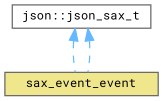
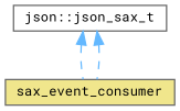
  digraph {
    fontname="Roboto Mono"
    node [color=gray40 fontname="Roboto Mono" fontsize=10 shape=box style=filled]
    edge [color=steelblue1 dir=back fontname="Roboto Mono" fontsize=10 labelfontname=Helvetica labelfontsize=10 style=dashed]
-   n1 [fillcolor=khaki fontcolor=black height=0.2 label=sax_event_event width=0.4]
+   n1 [fillcolor=khaki fontcolor=black height=0.2 label=sax_event_consumer width=0.4]
    n2 [fillcolor=white height=0.2 label="json::json_sax_t" width=0.4]
    n2 -> n1
    n2 -> n1
  }
